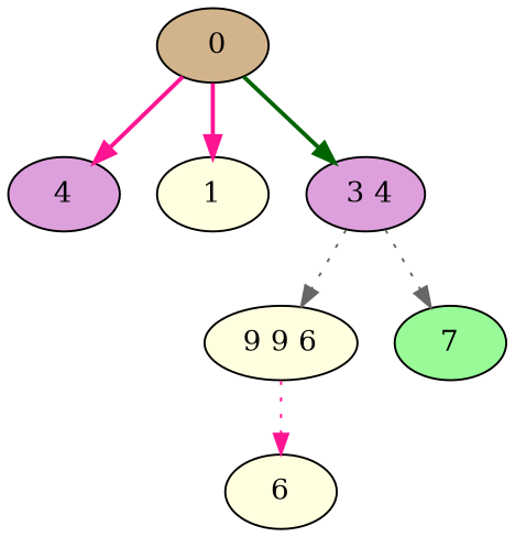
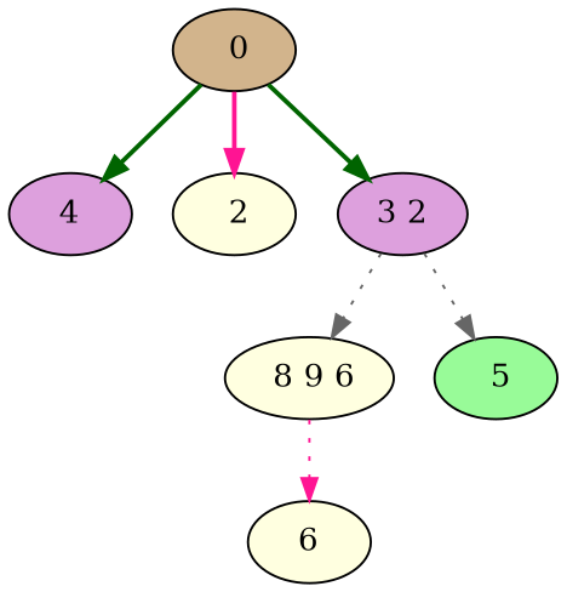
  digraph {
    node [fillcolor=lightyellow style=filled]
    edge [color=darkgreen style=bold]
    " 0" [fillcolor=tan]
    n2 [fillcolor=plum label=4]
-   " 2" [label=1]
-   " 3 4" [fillcolor=plum]
-   " 8 9 6" [label="9 9 6"]
-   " 5" [fillcolor=palegreen label=7]
+   " 2"
+   " 3 4" [fillcolor=plum label="3 2"]
+   " 8 9 6"
+   " 5" [fillcolor=palegreen]
    n7 [label=6]
-   " 0" -> n2 [color=deeppink]
+   " 0" -> n2
    " 0" -> " 2" [color=deeppink]
    " 0" -> " 3 4"
    " 3 4" -> " 8 9 6" [color=gray40 style=dotted]
    " 3 4" -> " 5" [color=gray40 style=dotted]
    " 8 9 6" -> n7 [color=deeppink style=dotted]
  }
